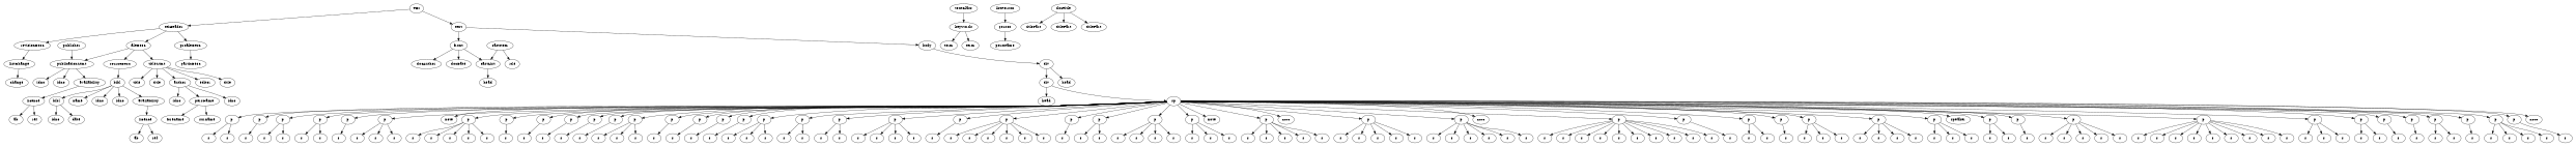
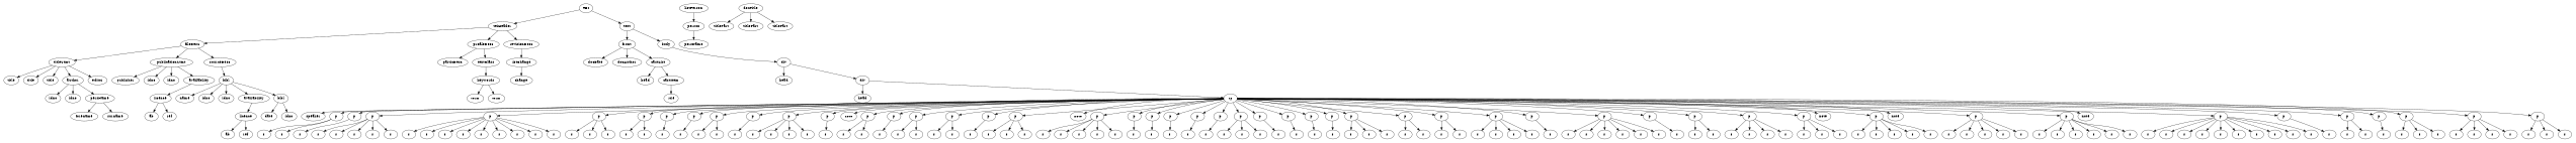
  digraph {
    n1 [label=TEI]
    n2 [label=teiHeader]
    n3 [label=text]
    n4 [label=fileDesc]
    n5 [label=profileDesc]
    n6 [label=revisionDesc]
    n7 [label=front]
    n8 [label=body]
    n9 [label=titleStmt]
    n10 [label=publicationStmt]
    n11 [label=sourceDesc]
    n12 [label=particDesc]
    n13 [label=textClass]
    n14 [label=listChange]
    n15 [label=title]
    n16 [label=title]
    n17 [label=title]
    n18 [label=author]
    n19 [label=editor]
    n20 [label=publisher]
    n21 [label=idno]
    n22 [label=idno]
    n23 [label=availability]
    n24 [label=bibl]
    n25 [label=idno]
    n26 [label=idno]
    n27 [label=persName]
    n28 [label=forename]
    n29 [label=surname]
    n30 [label=licence]
    n31 [label=ab]
    n32 [label=ref]
    n33 [label=name]
    n34 [label=idno]
    n35 [label=idno]
    n36 [label=availability]
    n37 [label=bibl]
    n38 [label=licence]
    n39 [label=date]
    n40 [label=idno]
    n41 [label=ab]
    n42 [label=ref]
    n43 [label=keywords]
    n44 [label=listPerson]
    n45 [label=person]
    n46 [label=persName]
    n47 [label=term]
    n48 [label=term]
    n49 [label=change]
    n50 [label=docDate]
    n51 [label=docAuthor]
    n52 [label=castList]
    n53 [label=div]
    n54 [label=docTitle]
    n55 [label=titlePart]
    n56 [label=titlePart]
    n57 [label=titlePart]
    n58 [label=head]
    n59 [label=castItem]
    n60 [label=role]
    n61 [label=head]
    n62 [label=div]
    n63 [label=head]
    n64 [label=sp]
    n65 [label=speaker]
    n66 [label=p]
    n67 [label=p]
    n68 [label=p]
    n69 [label=p]
    n70 [label=p]
    n71 [label=p]
    n72 [label=p]
    n73 [label=p]
    n74 [label=p]
    n75 [label=p]
    n76 [label=p]
    n77 [label=p]
    n78 [label=note]
    n79 [label=p]
    n80 [label=p]
    n81 [label=p]
    n82 [label=p]
    n83 [label=p]
    n84 [label=p]
    n85 [label=note]
    n86 [label=p]
    n87 [label=p]
    n88 [label=p]
    n89 [label=p]
    n90 [label=p]
    n91 [label=p]
    n92 [label=p]
    n93 [label=p]
    n94 [label=p]
    n95 [label=p]
    n96 [label=p]
    n97 [label=p]
    n98 [label=p]
    n99 [label=p]
    n100 [label=p]
    n101 [label=p]
    n102 [label=p]
    n103 [label=p]
    n104 [label=p]
    n105 [label=p]
    n106 [label=p]
    n107 [label=note]
    n108 [label=p]
    n109 [label=note]
    n110 [label=p]
    n111 [label=p]
    n112 [label=note]
    n113 [label=p]
    n114 [label=p]
    n115 [label=p]
    n116 [label=p]
    n117 [label=p]
    n118 [label=p]
    n119 [label=p]
    n120 [label=s]
    n121 [label=s]
    n122 [label=s]
    n123 [label=s]
    n124 [label=s]
    n125 [label=s]
    n126 [label=s]
    n127 [label=s]
    n128 [label=s]
    n129 [label=s]
    n130 [label=s]
    n131 [label=s]
    n132 [label=s]
    n133 [label=s]
    n134 [label=s]
    n135 [label=s]
    n136 [label=s]
    n137 [label=s]
    n138 [label=s]
    n139 [label=s]
    n140 [label=s]
    n141 [label=s]
    n142 [label=s]
    n143 [label=s]
    n144 [label=s]
    n145 [label=s]
    n146 [label=s]
    n147 [label=s]
    n148 [label=s]
    n149 [label=s]
    n150 [label=s]
    n151 [label=s]
    n152 [label=s]
    n153 [label=s]
    n154 [label=s]
    n155 [label=s]
    n156 [label=s]
    n157 [label=s]
    n158 [label=s]
    n159 [label=s]
    n160 [label=s]
    n161 [label=s]
    n162 [label=s]
    n163 [label=s]
    n164 [label=s]
    n165 [label=s]
    n166 [label=s]
    n167 [label=s]
    n168 [label=s]
    n169 [label=s]
    n170 [label=s]
    n171 [label=s]
    n172 [label=s]
    n173 [label=s]
    n174 [label=s]
    n175 [label=s]
    n176 [label=s]
    n177 [label=s]
    n178 [label=s]
    n179 [label=s]
    n180 [label=s]
    n181 [label=s]
    n182 [label=s]
    n183 [label=s]
    n184 [label=s]
    n185 [label=s]
    n186 [label=s]
    n187 [label=s]
    n188 [label=s]
    n189 [label=s]
    n190 [label=s]
    n191 [label=s]
    n192 [label=s]
    n193 [label=s]
    n194 [label=s]
    n195 [label=s]
    n196 [label=s]
    n197 [label=s]
    n198 [label=s]
    n199 [label=s]
    n200 [label=s]
    n201 [label=s]
    n202 [label=s]
    n203 [label=s]
    n204 [label=s]
    n205 [label=s]
    n206 [label=s]
    n207 [label=s]
    n208 [label=s]
    n209 [label=s]
    n210 [label=s]
    n211 [label=s]
    n212 [label=s]
    n213 [label=s]
    n214 [label=s]
    n215 [label=s]
    n216 [label=s]
    n217 [label=s]
    n218 [label=s]
    n219 [label=s]
    n220 [label=s]
    n221 [label=s]
    n222 [label=s]
    n223 [label=s]
    n224 [label=s]
    n225 [label=s]
    n226 [label=s]
    n227 [label=s]
    n228 [label=s]
    n229 [label=s]
    n230 [label=s]
    n231 [label=s]
    n232 [label=s]
    n233 [label=s]
    n234 [label=s]
    n235 [label=s]
    n236 [label=s]
    n237 [label=s]
    n238 [label=s]
    n239 [label=s]
    n240 [label=s]
    n241 [label=s]
    n242 [label=s]
    n243 [label=s]
    n244 [label=s]
    n245 [label=s]
    n246 [label=s]
    n247 [label=s]
    n1 -> n2
    n1 -> n3
    n2 -> n4
    n2 -> n5
    n2 -> n6
    n3 -> n7
    n3 -> n8
    n4 -> n9
    n4 -> n10
    n4 -> n11
    n5 -> n12
+   n5 -> n13
    n6 -> n14
    n7 -> n50
    n7 -> n51
    n7 -> n52
    n8 -> n53
    n9 -> n15
    n9 -> n16
    n9 -> n17
    n9 -> n18
    n9 -> n19
-   n20 -> n10
+   n10 -> n20
    n10 -> n21
    n10 -> n22
    n10 -> n23
    n11 -> n24
    n13 -> n43
    n14 -> n49
    n18 -> n25
    n18 -> n26
    n18 -> n27
    n23 -> n30
    n24 -> n33
    n24 -> n34
    n24 -> n35
    n24 -> n36
    n24 -> n37
    n27 -> n28
    n27 -> n29
    n30 -> n31
    n30 -> n32
    n36 -> n38
    n37 -> n39
    n37 -> n40
    n38 -> n41
    n38 -> n42
    n43 -> n47
    n43 -> n48
    n44 -> n45
    n45 -> n46
    n52 -> n58
-   n59 -> n52
+   n52 -> n59
    n53 -> n61
    n53 -> n62
    n54 -> n55
    n54 -> n56
    n54 -> n57
    n59 -> n60
    n62 -> n63
    n62 -> n64
    n64 -> n65
    n64 -> n66
    n64 -> n67
    n64 -> n68
    n64 -> n69
    n64 -> n70
    n64 -> n71
    n64 -> n72
    n64 -> n73
    n64 -> n74
    n64 -> n75
    n64 -> n76
    n64 -> n77
    n64 -> n78
    n64 -> n79
    n64 -> n80
    n64 -> n81
    n64 -> n82
    n64 -> n83
    n64 -> n84
    n64 -> n85
    n64 -> n86
    n64 -> n87
    n64 -> n88
    n64 -> n89
    n64 -> n90
    n64 -> n91
    n64 -> n92
    n64 -> n93
    n64 -> n94
    n64 -> n95
    n64 -> n96
    n64 -> n97
    n64 -> n98
    n64 -> n99
    n64 -> n100
    n64 -> n101
    n64 -> n102
    n64 -> n103
    n64 -> n104
    n64 -> n105
    n64 -> n106
    n64 -> n107
    n64 -> n108
    n64 -> n109
    n64 -> n110
    n64 -> n111
    n64 -> n112
    n64 -> n113
    n64 -> n114
    n64 -> n115
    n64 -> n116
    n64 -> n117
    n64 -> n118
    n64 -> n119
    n66 -> n120
    n66 -> n121
    n67 -> n122
    n68 -> n123
    n68 -> n124
    n68 -> n125
    n68 -> n126
    n68 -> n127
    n69 -> n128
    n69 -> n129
    n69 -> n130
    n69 -> n131
    n69 -> n132
    n69 -> n133
    n69 -> n134
    n69 -> n135
    n69 -> n136
    n70 -> n137
    n70 -> n138
    n70 -> n139
    n71 -> n140
    n71 -> n141
    n72 -> n142
    n73 -> n143
    n74 -> n144
    n74 -> n145
    n75 -> n146
    n76 -> n147
    n76 -> n148
    n76 -> n149
    n76 -> n150
    n77 -> n151
    n79 -> n152
    n79 -> n153
    n80 -> n154
    n81 -> n155
    n81 -> n156
    n82 -> n157
    n82 -> n158
    n83 -> n159
    n84 -> n160
    n84 -> n161
    n84 -> n162
    n86 -> n163
    n86 -> n164
    n86 -> n165
    n86 -> n166
    n86 -> n167
    n87 -> n168
    n88 -> n169
    n89 -> n170
    n90 -> n171
    n91 -> n172
    n92 -> n173
    n92 -> n174
    n92 -> n175
    n93 -> n176
    n94 -> n177
    n95 -> n178
    n96 -> n179
    n97 -> n180
    n97 -> n181
    n97 -> n182
    n98 -> n183
    n98 -> n184
    n99 -> n185
    n99 -> n186
    n100 -> n187
    n100 -> n188
    n100 -> n189
    n100 -> n190
    n101 -> n191
    n102 -> n192
    n102 -> n193
    n102 -> n194
    n102 -> n195
    n102 -> n196
    n102 -> n197
    n103 -> n198
    n104 -> n199
    n104 -> n200
    n105 -> n201
    n105 -> n202
    n105 -> n203
    n105 -> n204
    n106 -> n205
    n106 -> n206
    n106 -> n207
    n108 -> n208
    n108 -> n209
    n108 -> n210
    n108 -> n211
    n108 -> n212
    n110 -> n213
    n110 -> n214
    n110 -> n215
    n110 -> n216
    n110 -> n217
    n111 -> n218
    n111 -> n219
    n111 -> n220
    n111 -> n221
    n111 -> n222
    n111 -> n223
    n113 -> n224
    n113 -> n225
    n113 -> n226
    n113 -> n227
    n113 -> n228
    n113 -> n229
    n113 -> n230
    n113 -> n231
    n113 -> n232
    n113 -> n233
    n114 -> n234
    n115 -> n235
    n115 -> n236
    n116 -> n237
    n117 -> n238
    n117 -> n239
    n117 -> n240
    n118 -> n241
    n118 -> n242
    n118 -> n243
    n118 -> n244
    n119 -> n245
    n119 -> n246
    n119 -> n247
  }
